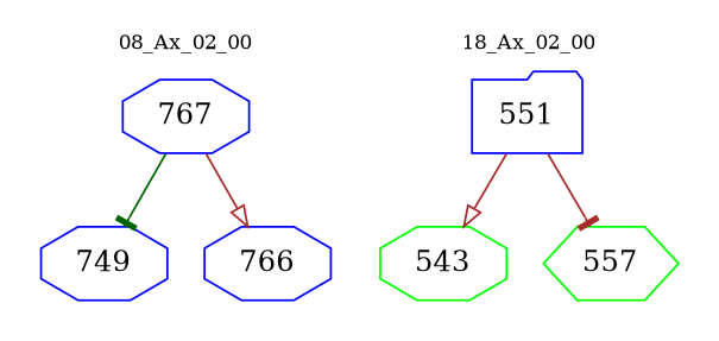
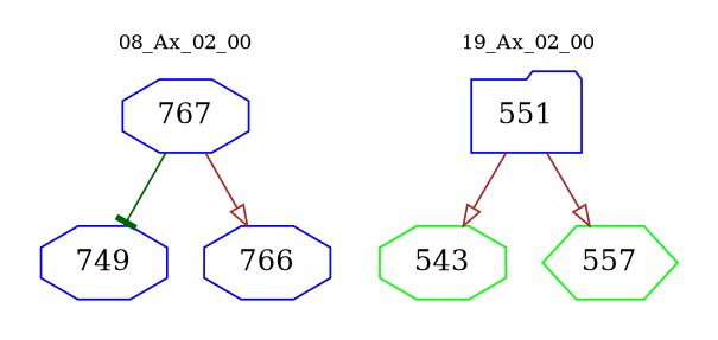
  digraph {
    node [color=blue shape=octagon]
    edge [arrowhead=tee color=brown]
    n1 [label=767]
    n2 [label=749]
    n3 [label=766]
    n4 [label=551 shape=folder]
    n5 [color=green label=543]
    n6 [color=green label=557 shape=hexagon]
    subgraph cluster_1 {
      color=white
      fontsize=10
      label="08_Ax_02_00"
      n1
      n2
      n3
    }
    subgraph cluster_2 {
      color=white
      fontsize=10
-     label="18_Ax_02_00"
+     label="19_Ax_02_00"
      n4
      n5
      n6
    }
    n1 -> n2 [color=darkgreen]
    n1 -> n3 [arrowhead=onormal]
    n4 -> n5 [arrowhead=onormal]
-   n4 -> n6
+   n4 -> n6 [arrowhead=onormal]
  }
